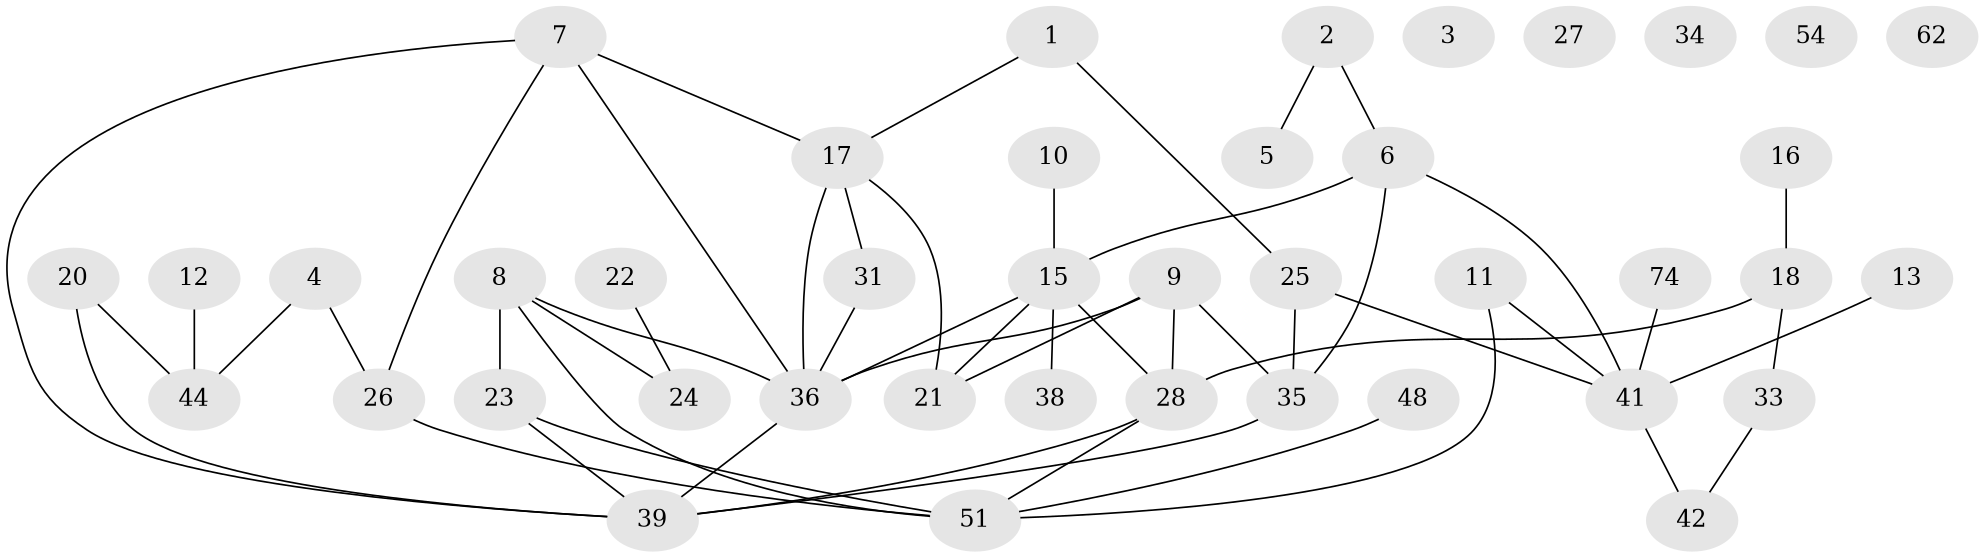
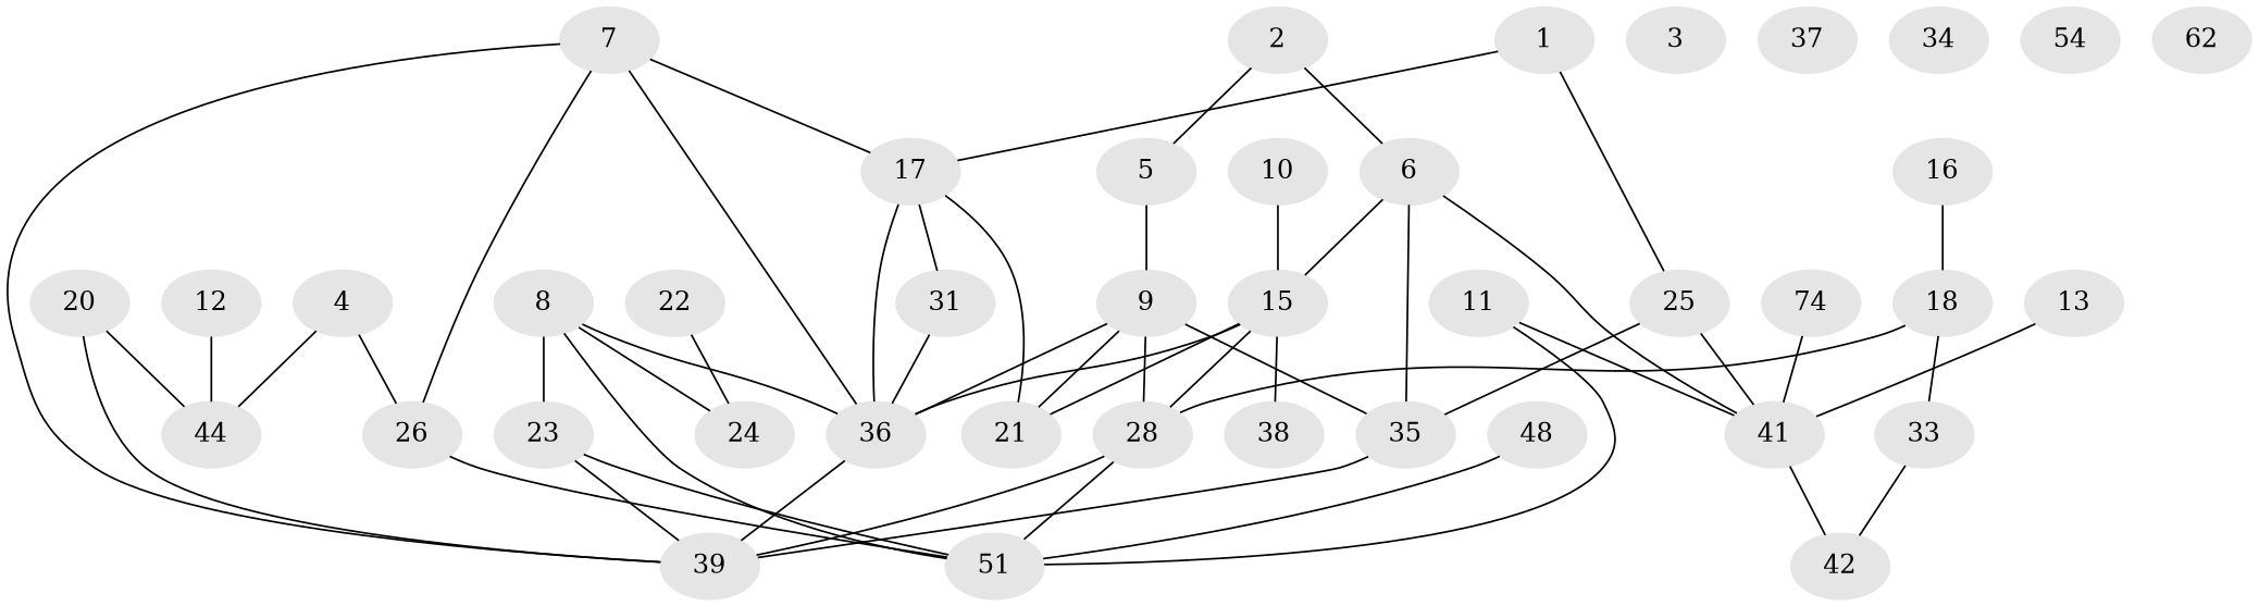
  graph {
    node [color=gray90 style=filled]
    17 [super="+47"]
    36 [super="+50"]
    21 [super="+64"]
    31
    1
    25 [super="+32"]
    35 [super="+45"]
    41 [super="+56"]
    2
    5
    6 [super="+55"]
    9 [super="+58"]
    15 [super="+43"]
    3
    4 [super="+66"]
    26 [super="+30"]
    44 [super="+63"]
    51 [super="+59"]
    28 [super="+37"]
    38 [super="+40"]
    39 [super="+65"]
    42
    7 [super="+53"]
    8 [super="+29"]
    23 [super="+61"]
    24 [super="+57"]
    10
    11 [super="+49"]
    12
    13 [super="+19"]
    n31 [label=74]
    18 [super="+46"]
    33 [super="+52"]
    16
    20
    22
-   27
+   27 [label=37]
    34
    48
    54
    62
    17 -- 36 [weight=2]
    17 -- 21
    17 -- 31
    36 -- 39
    31 -- 36
    1 -- 17
    1 -- 25
    25 -- 35
    25 -- 41
    35 -- 39
    41 -- 42
    2 -- 5
    2 -- 6
+   5 -- 9
    6 -- 35
    6 -- 41
    6 -- 15
    9 -- 36 [weight=2]
    9 -- 21
    9 -- 35
    9 -- 28
    15 -- 36
    15 -- 21
    15 -- 28
    15 -- 38
    4 -- 26
    4 -- 44
    26 -- 51
    28 -- 51
    28 -- 39
    7 -- 17
    7 -- 36
    7 -- 26
    7 -- 39
    8 -- 36
    8 -- 51
    8 -- 23
    8 -- 24
    23 -- 51
    23 -- 39
    10 -- 15
    11 -- 41
    11 -- 51
    12 -- 44
    13 -- 41
    n31 -- 41
    18 -- 28
    18 -- 33
    33 -- 42
    16 -- 18
    20 -- 44
    20 -- 39
    22 -- 24
    48 -- 51
  }
